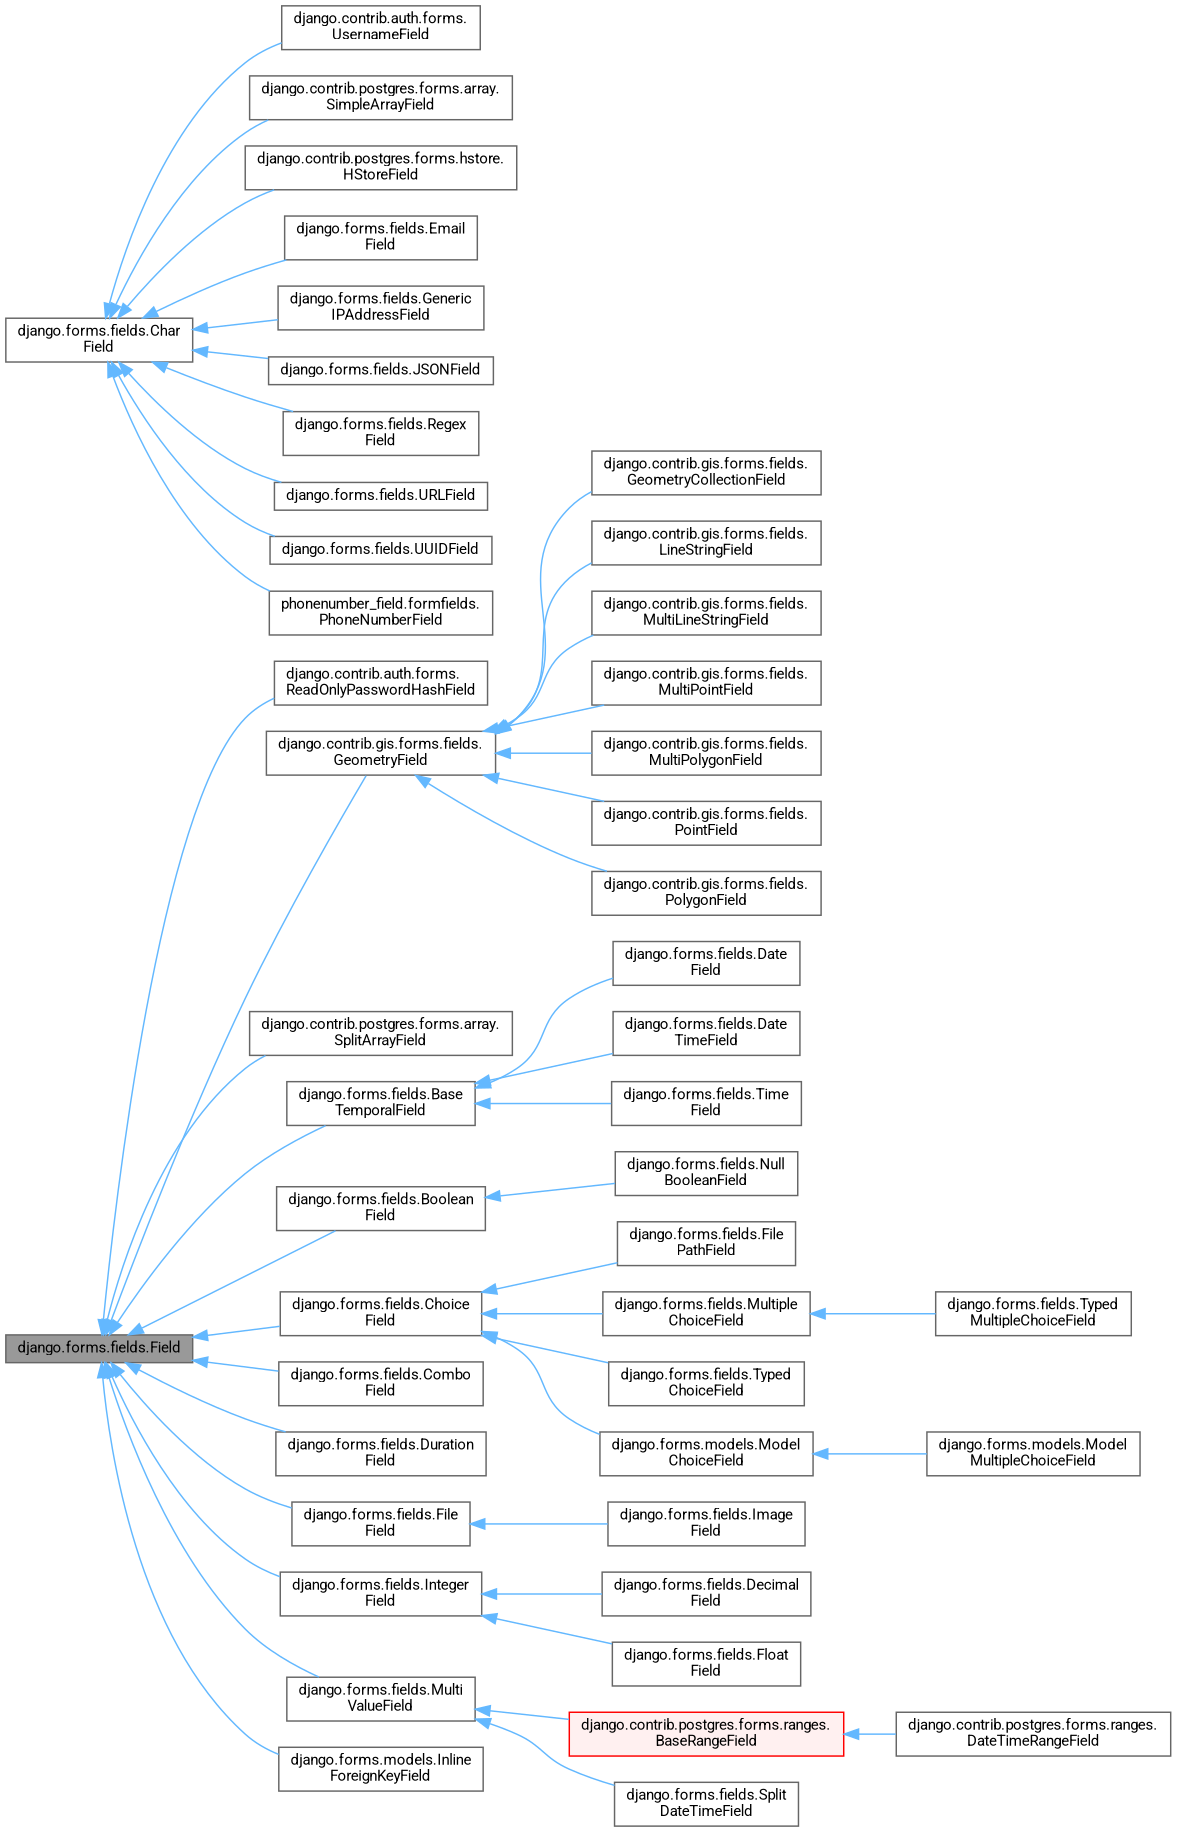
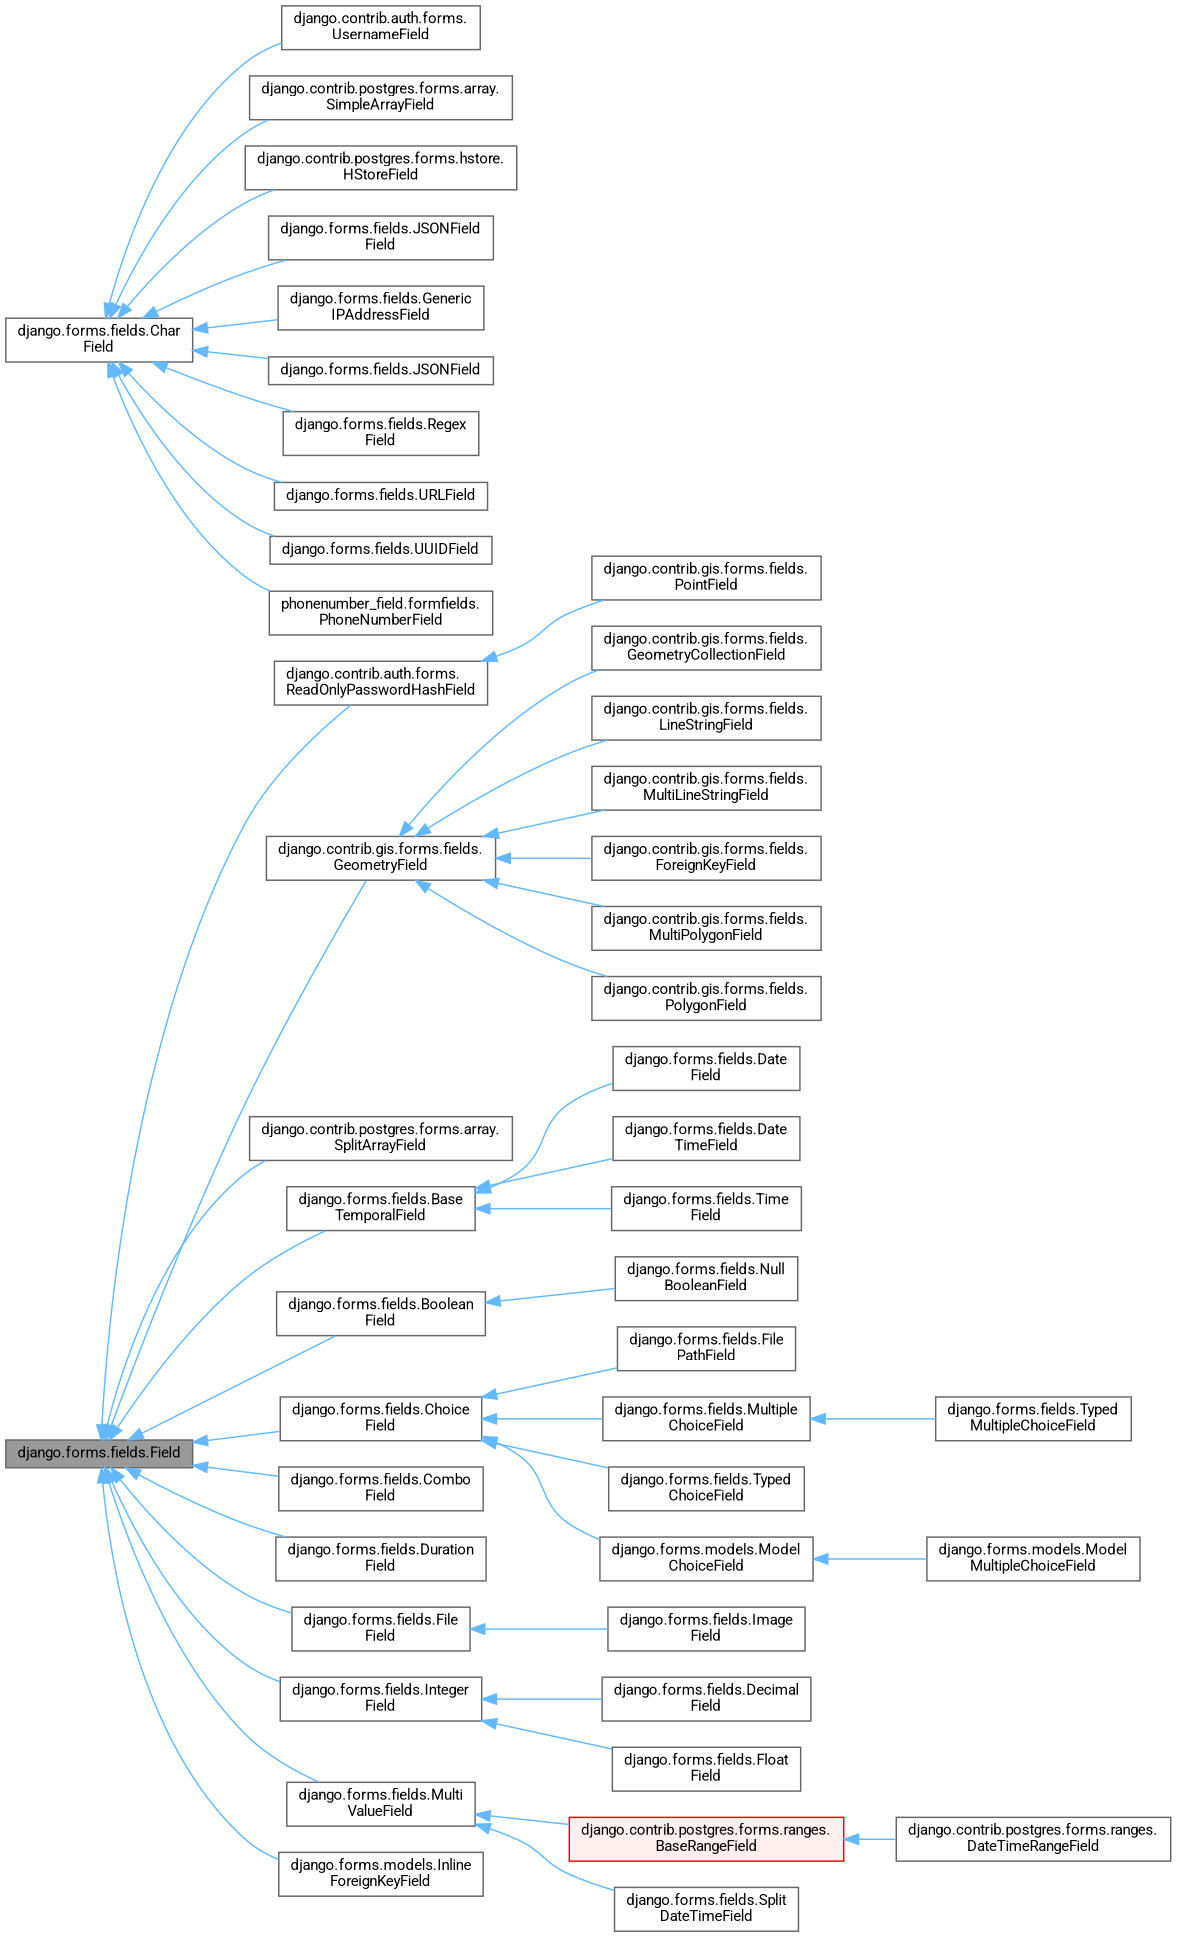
  digraph {
    fontname=Roboto
    rankdir=LR
    node [color=gray40 fillcolor=white fontname=Roboto fontsize=10 shape=box style=filled]
    edge [color=steelblue1 dir=back fontname=Roboto fontsize=10 labelfontname=Helvetica labelfontsize=10 style=solid]
    n1 [fillcolor=grey60 fontcolor=black height=0.2 label="django.forms.fields.Field" width=0.4]
    n2 [height=0.2 label="django.contrib.auth.forms.\lReadOnlyPasswordHashField" width=0.4]
    n3 [height=0.2 label="django.contrib.gis.forms.fields.\lGeometryField" width=0.4]
    n4 [height=0.2 label="django.contrib.postgres.forms.array.\lSplitArrayField" width=0.4]
    n5 [height=0.2 label="django.forms.fields.Base\lTemporalField" width=0.4]
    n6 [height=0.2 label="django.forms.fields.Boolean\lField" width=0.4]
    n7 [height=0.2 label="django.forms.fields.Choice\lField" width=0.4]
    n8 [height=0.2 label="django.forms.fields.Combo\lField" width=0.4]
    n9 [height=0.2 label="django.forms.fields.Duration\lField" width=0.4]
    n10 [height=0.2 label="django.forms.fields.File\lField" width=0.4]
    n11 [height=0.2 label="django.forms.fields.Integer\lField" width=0.4]
    n12 [height=0.2 label="django.forms.fields.Multi\lValueField" width=0.4]
    n13 [height=0.2 label="django.forms.models.Inline\lForeignKeyField" width=0.4]
    n14 [height=0.2 label="django.contrib.gis.forms.fields.\lGeometryCollectionField" width=0.4]
    n15 [height=0.2 label="django.contrib.gis.forms.fields.\lLineStringField" width=0.4]
    n16 [height=0.2 label="django.contrib.gis.forms.fields.\lMultiLineStringField" width=0.4]
-   n17 [height=0.2 label="django.contrib.gis.forms.fields.\lMultiPointField" width=0.4]
+   n17 [height=0.2 label="django.contrib.gis.forms.fields.\lForeignKeyField" width=0.4]
    n18 [height=0.2 label="django.contrib.gis.forms.fields.\lMultiPolygonField" width=0.4]
    n19 [height=0.2 label="django.contrib.gis.forms.fields.\lPointField" width=0.4]
    n20 [height=0.2 label="django.contrib.gis.forms.fields.\lPolygonField" width=0.4]
    n21 [height=0.2 label="django.forms.fields.Date\lField" width=0.4]
    n22 [height=0.2 label="django.forms.fields.Date\lTimeField" width=0.4]
    n23 [height=0.2 label="django.forms.fields.Time\lField" width=0.4]
    n24 [height=0.2 label="django.forms.fields.Null\lBooleanField" width=0.4]
    n25 [height=0.2 label="django.forms.fields.Char\lField" width=0.4]
    n26 [height=0.2 label="django.contrib.auth.forms.\lUsernameField" width=0.4]
    n27 [height=0.2 label="django.contrib.postgres.forms.array.\lSimpleArrayField" width=0.4]
    n28 [height=0.2 label="django.contrib.postgres.forms.hstore.\lHStoreField" width=0.4]
-   n29 [height=0.2 label="django.forms.fields.Email\lField" width=0.4]
+   n29 [height=0.2 label="django.forms.fields.JSONField\lField" width=0.4]
    n30 [height=0.2 label="django.forms.fields.Generic\lIPAddressField" width=0.4]
    n31 [height=0.2 label="django.forms.fields.JSONField" width=0.4]
    n32 [height=0.2 label="django.forms.fields.Regex\lField" width=0.4]
    n33 [height=0.2 label="django.forms.fields.URLField" width=0.4]
    n34 [height=0.2 label="django.forms.fields.UUIDField" width=0.4]
    n35 [height=0.2 label="phonenumber_field.formfields.\lPhoneNumberField" width=0.4]
    n36 [height=0.2 label="django.forms.fields.File\lPathField" width=0.4]
    n37 [height=0.2 label="django.forms.fields.Multiple\lChoiceField" width=0.4]
    n38 [height=0.2 label="django.forms.fields.Typed\lChoiceField" width=0.4]
    n39 [height=0.2 label="django.forms.models.Model\lChoiceField" width=0.4]
    n40 [height=0.2 label="django.forms.fields.Image\lField" width=0.4]
    n41 [height=0.2 label="django.forms.fields.Decimal\lField" width=0.4]
    n42 [height=0.2 label="django.forms.fields.Float\lField" width=0.4]
    n43 [color=red fillcolor="#FFF0F0" height=0.2 label="django.contrib.postgres.forms.ranges.\lBaseRangeField" width=0.4]
    n44 [height=0.2 label="django.forms.fields.Split\lDateTimeField" width=0.4]
    n45 [height=0.2 label="django.forms.fields.Typed\lMultipleChoiceField" width=0.4]
    n46 [height=0.2 label="django.forms.models.Model\lMultipleChoiceField" width=0.4]
    n47 [height=0.2 label="django.contrib.postgres.forms.ranges.\lDateTimeRangeField" width=0.4]
    n1 -> n2
    n1 -> n3
    n1 -> n4
    n1 -> n5
    n1 -> n6
    n1 -> n7
    n1 -> n8
    n1 -> n9
    n1 -> n10
    n1 -> n11
    n1 -> n12
    n1 -> n13
    n3 -> n14
    n3 -> n15
    n3 -> n16
    n3 -> n17
    n3 -> n18
-   n3 -> n19
+   n2 -> n19
    n3 -> n20
    n5 -> n21
    n5 -> n22
    n5 -> n23
    n6 -> n24
    n7 -> n36
    n7 -> n37
    n7 -> n38
    n7 -> n39
    n10 -> n40
    n11 -> n41
    n11 -> n42
    n12 -> n43
    n12 -> n44
    n25 -> n26
    n25 -> n27
    n25 -> n28
    n25 -> n29
    n25 -> n30
    n25 -> n31
    n25 -> n32
    n25 -> n33
    n25 -> n34
    n25 -> n35
    n37 -> n45
    n39 -> n46
    n43 -> n47
  }
